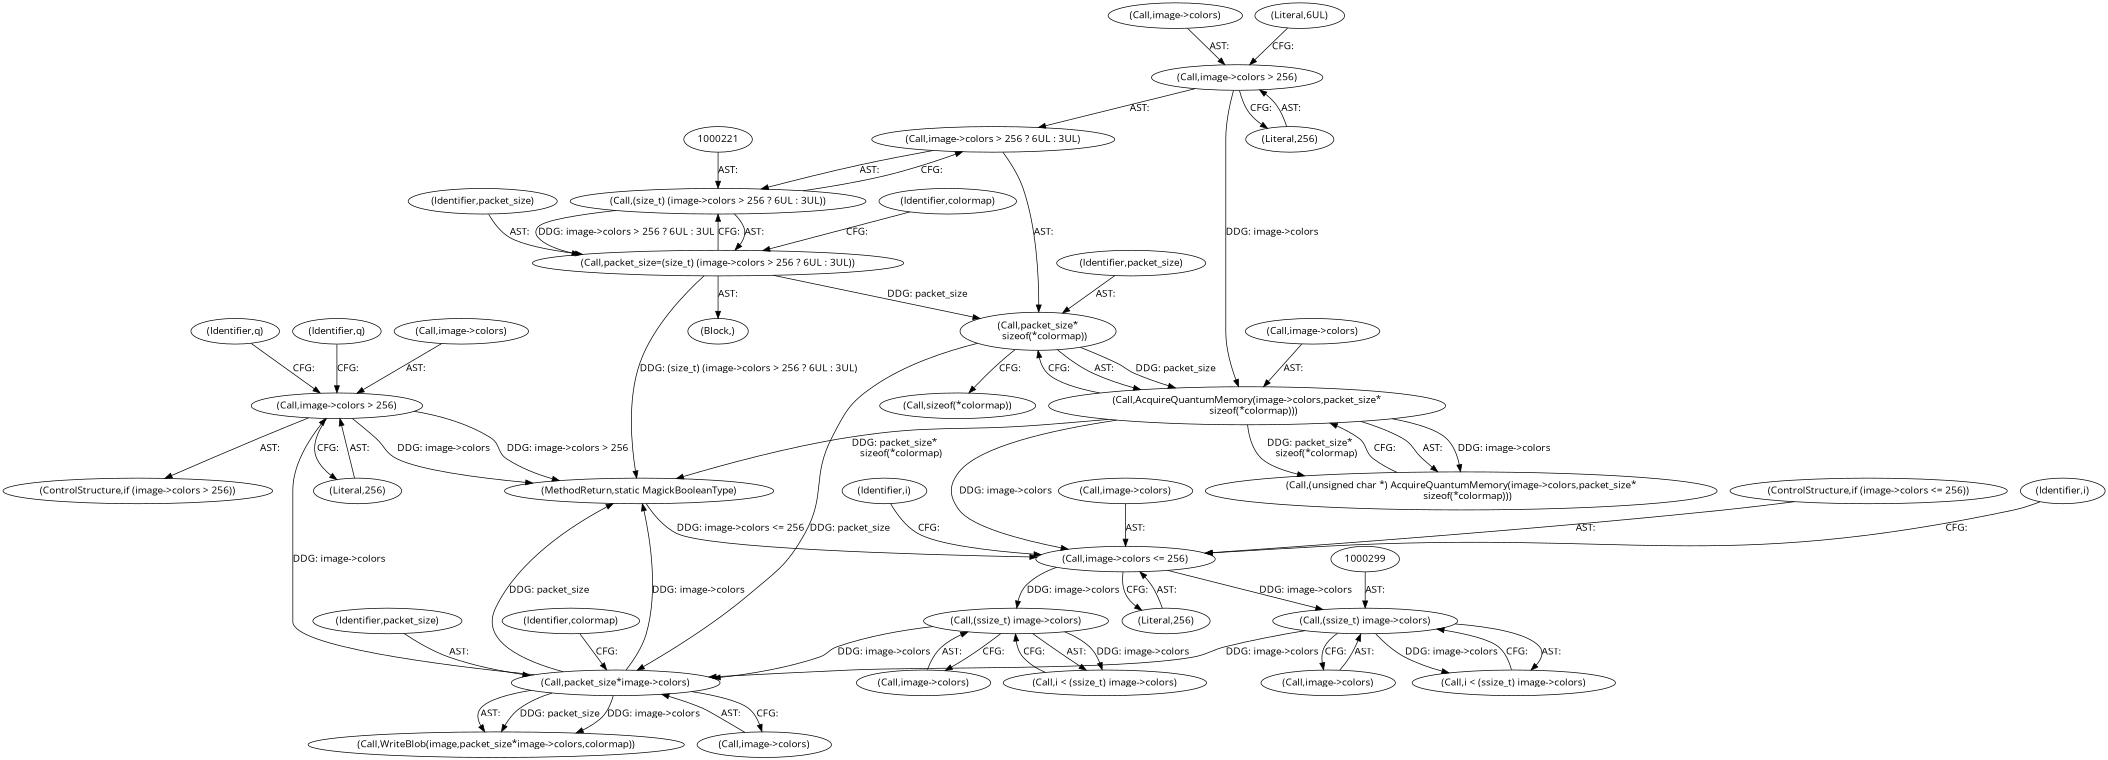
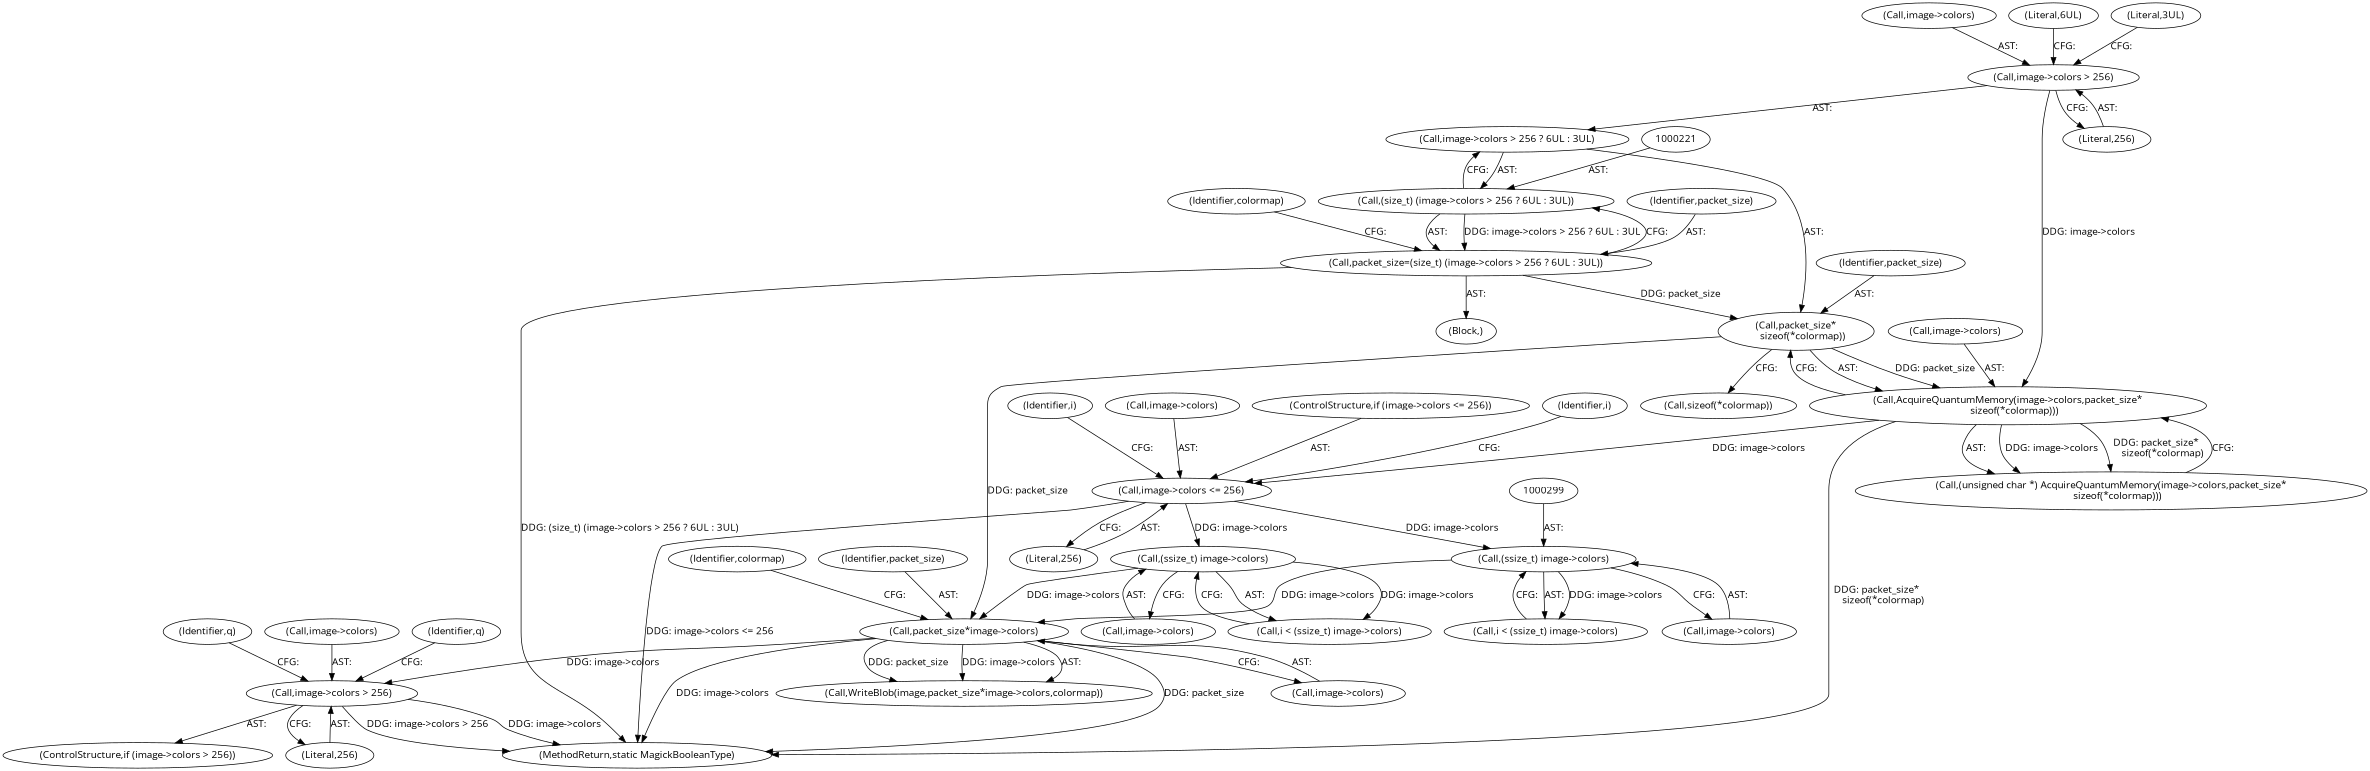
  digraph {
    fontname="Open Sans"
    node [fontname="Open Sans"]
    edge [fontname="Open Sans"]
    n1 [label="(Call,image->colors > 256)"]
    n2 [label="(ControlStructure,if (image->colors > 256))"]
    n3 [label="(MethodReturn,static MagickBooleanType)"]
    n4 [label="(Literal,256)"]
    n5 [label="(Call,packet_size*image->colors)"]
    n6 [label="(Call,WriteBlob(image,packet_size*image->colors,colormap))"]
    n7 [label="(Call,image->colors)"]
    n8 [label="(Call,packet_size*\n     sizeof(*colormap))"]
    n9 [label="(Call,AcquireQuantumMemory(image->colors,packet_size*\n     sizeof(*colormap)))"]
    n10 [label="(Call,sizeof(*colormap))"]
    n11 [label="(Call,image->colors <= 256)"]
    n12 [label="(Call,(unsigned char *) AcquireQuantumMemory(image->colors,packet_size*\n     sizeof(*colormap)))"]
    n13 [label="(Call,packet_size=(size_t) (image->colors > 256 ? 6UL : 3UL))"]
    n14 [label="(Call,(size_t) (image->colors > 256 ? 6UL : 3UL))"]
    n15 [label="(Block,)"]
    n16 [label="(Call,image->colors > 256 ? 6UL : 3UL)"]
    n17 [label="(Call,(ssize_t) image->colors)"]
    n18 [label="(Call,image->colors)"]
    n19 [label="(Call,i < (ssize_t) image->colors)"]
    n20 [label="(Call,(ssize_t) image->colors)"]
    n21 [label="(Literal,256)"]
    n22 [label="(Call,image->colors)"]
    n23 [label="(Call,i < (ssize_t) image->colors)"]
    n24 [label="(ControlStructure,if (image->colors <= 256))"]
    n25 [label="(Call,image->colors > 256)"]
    n26 [label="(Literal,256)"]
    n27 [label="(Identifier,q)"]
    n28 [label="(Call,image->colors)"]
    n29 [label="(Identifier,i)"]
    n30 [label="(Identifier,i)"]
    n31 [label="(Identifier,q)"]
    n32 [label="(Literal,6UL)"]
    n33 [label="(Call,image->colors)"]
    n34 [label="(Identifier,colormap)"]
    n35 [label="(Identifier,packet_size)"]
    n36 [label="(Identifier,packet_size)"]
+   n37 [label="(Literal,3UL)"]
    n38 [label="(Call,image->colors)"]
    n39 [label="(Identifier,colormap)"]
    n40 [label="(Identifier,packet_size)"]
    n41 [label="(Call,image->colors)"]
    1000221
    1000299
    n1 -> n2 [label="AST: "]
    n1 -> n3 [label="DDG: image->colors"]
    n1 -> n3 [label="DDG: image->colors > 256"]
    n1 -> n4 [label="CFG: "]
    n4 -> n1 [label="AST: "]
    n5 -> n1 [label="DDG: image->colors"]
    n5 -> n3 [label="DDG: image->colors"]
    n5 -> n3 [label="DDG: packet_size"]
    n5 -> n6 [label="AST: "]
    n5 -> n6 [label="DDG: packet_size"]
    n5 -> n6 [label="DDG: image->colors"]
    n5 -> n7 [label="CFG: "]
    n7 -> n5 [label="AST: "]
    n8 -> n5 [label="DDG: packet_size"]
    n8 -> n9 [label="AST: "]
    n8 -> n9 [label="DDG: packet_size"]
    n8 -> n10 [label="CFG: "]
    n9 -> n3 [label="DDG: packet_size*\n     sizeof(*colormap)"]
    n9 -> n8 [label="CFG: "]
    n9 -> n11 [label="DDG: image->colors"]
    n9 -> n12 [label="AST: "]
    n9 -> n12 [label="DDG: image->colors"]
    n9 -> n12 [label="DDG: packet_size*\n     sizeof(*colormap)"]
-   n3 -> n11 [label="DDG: image->colors <= 256"]
+   n11 -> n3 [label="DDG: image->colors <= 256"]
    n11 -> n17 [label="DDG: image->colors"]
    n11 -> n20 [label="DDG: image->colors"]
    n11 -> n21 [label="CFG: "]
    n12 -> n9 [label="CFG: "]
    n13 -> n3 [label="DDG: (size_t) (image->colors > 256 ? 6UL : 3UL)"]
    n13 -> n8 [label="DDG: packet_size"]
    n13 -> n14 [label="CFG: "]
    n13 -> n15 [label="AST: "]
    n14 -> n13 [label="AST: "]
    n14 -> n13 [label="DDG: image->colors > 256 ? 6UL : 3UL"]
    n14 -> n16 [label="CFG: "]
    n16 -> n8 [label="AST: "]
    n16 -> n14 [label="AST: "]
    n17 -> n5 [label="DDG: image->colors"]
    n17 -> n18 [label="CFG: "]
    n17 -> n19 [label="AST: "]
    n17 -> n19 [label="DDG: image->colors"]
    n18 -> n17 [label="AST: "]
    n19 -> n17 [label="CFG: "]
    n20 -> n5 [label="DDG: image->colors"]
    n20 -> n22 [label="CFG: "]
    n20 -> n23 [label="AST: "]
    n20 -> n23 [label="DDG: image->colors"]
    n21 -> n11 [label="AST: "]
    n22 -> n20 [label="AST: "]
    n23 -> n20 [label="CFG: "]
    n24 -> n11 [label="AST: "]
    n25 -> n9 [label="DDG: image->colors"]
    n25 -> n16 [label="AST: "]
    n25 -> n26 [label="CFG: "]
    n26 -> n25 [label="AST: "]
    n27 -> n1 [label="CFG: "]
    n28 -> n25 [label="AST: "]
    n29 -> n11 [label="CFG: "]
    n30 -> n11 [label="CFG: "]
    n31 -> n1 [label="CFG: "]
    n32 -> n25 [label="CFG: "]
    n33 -> n9 [label="AST: "]
    n34 -> n13 [label="CFG: "]
    n35 -> n5 [label="AST: "]
    n36 -> n13 [label="AST: "]
+   n37 -> n25 [label="CFG: "]
    n38 -> n11 [label="AST: "]
    n39 -> n5 [label="CFG: "]
    n40 -> n8 [label="AST: "]
    n41 -> n1 [label="AST: "]
    1000221 -> n14 [label="AST: "]
    1000299 -> n20 [label="AST: "]
  }
